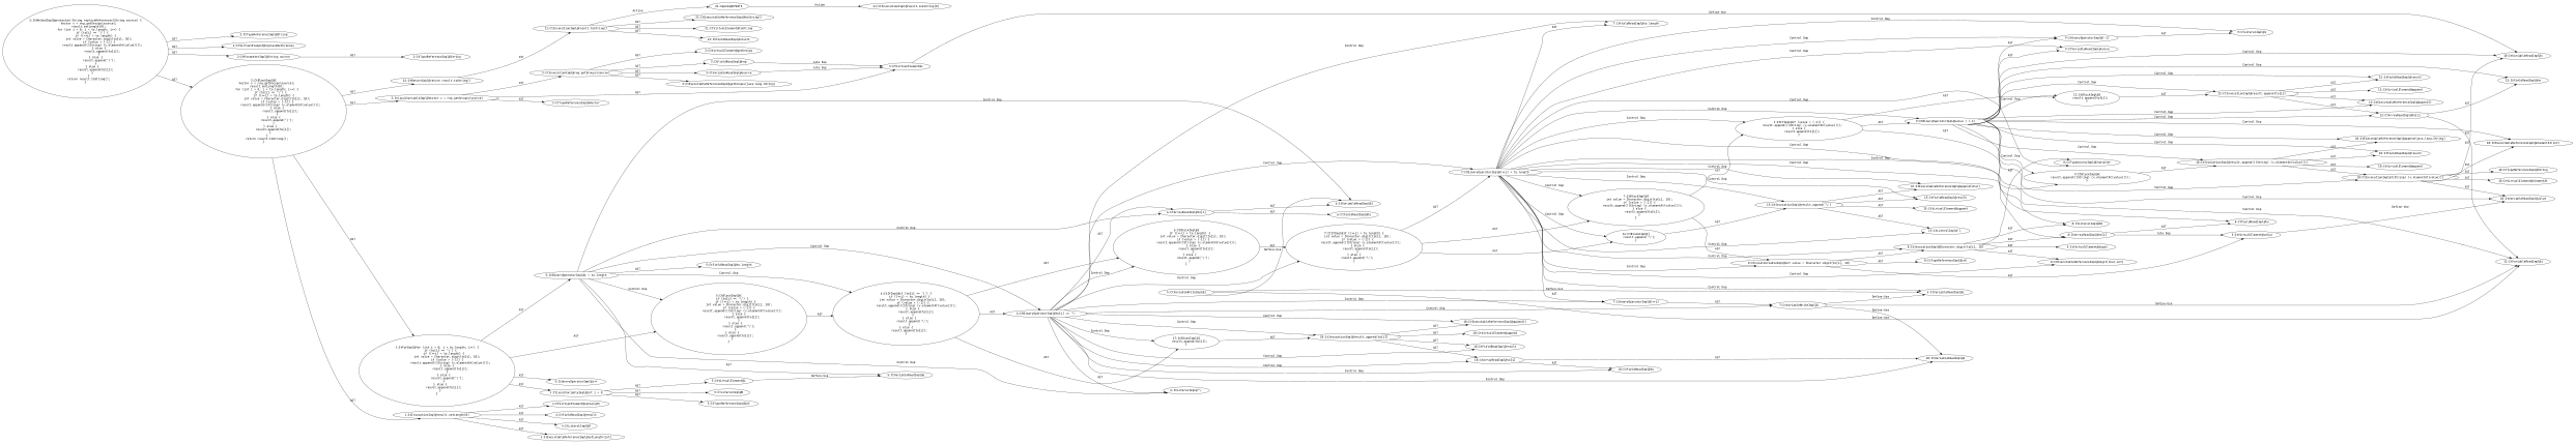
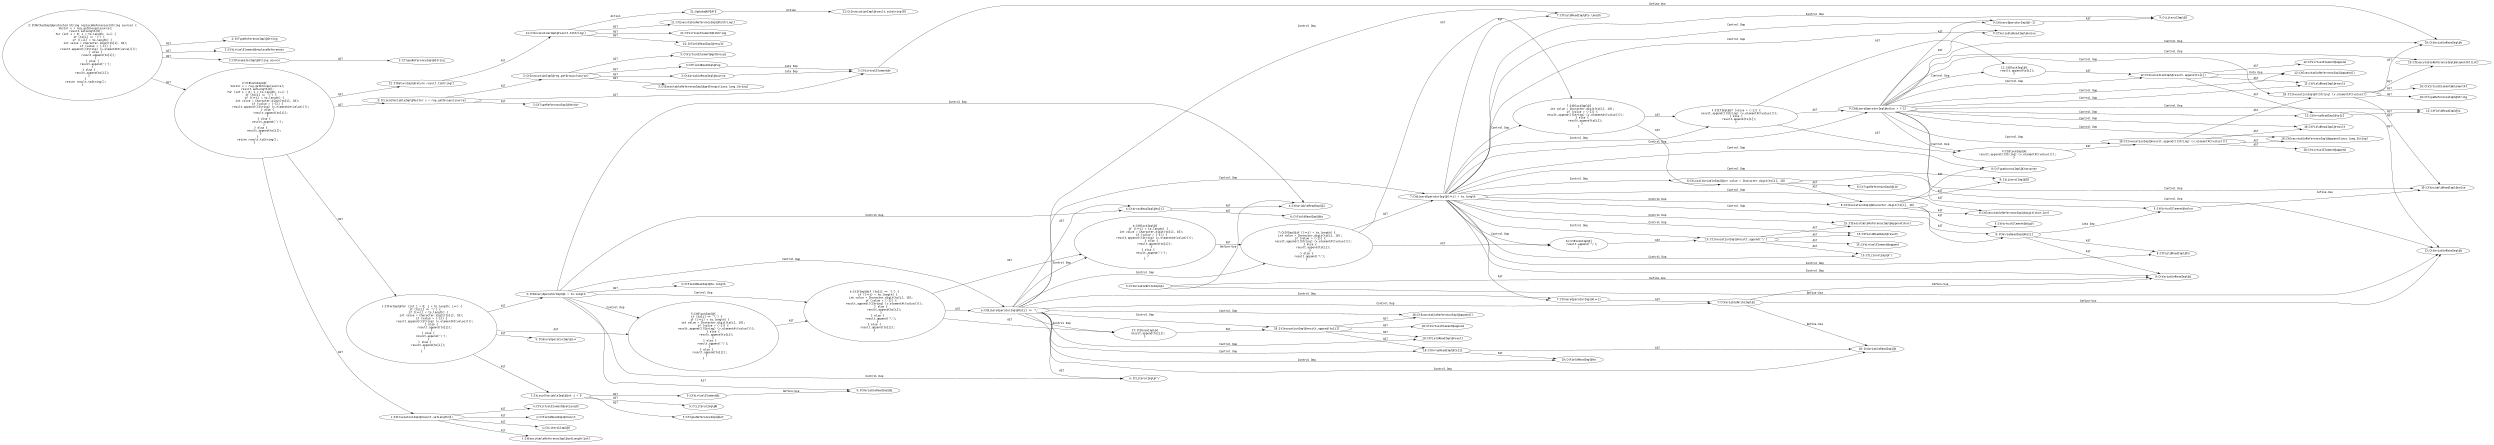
  digraph {
    fontname="JetBrains Mono"
    rankdir=LR
    node [fontname="JetBrains Mono" shape=ellipse]
    edge [fontname="JetBrains Mono"]
    n1 [label="2:CtTypeReferenceImpl@String"]
    n2 [label="2:CtVirtualElement@replaceReferences"]
    n3 [label="2:CtParameterImpl@String source"]
    n4 [label="2:CtTypeReferenceImpl@String"]
    n5 [label="3:CtTypeReferenceImpl@Vector"]
    n6 [label="3:CtExecutableReferenceImpl@getGroups(java.lang.String)"]
    n7 [label="3:CtVirtualElement@getGroups"]
    n8 [label="3:CtFieldReadImpl@reg"]
    n9 [label="3:CtVirtualElement@v"]
    n10 [label="10:CtVariableReadImpl@v"]
    n11 [label="3:CtVariableReadImpl@source"]
    n12 [label="3:CtInvocationImpl@reg.getGroups(source)"]
    n13 [label="3:CtLocalVariableImpl@Vector v = reg.getGroups(source)"]
    n14 [label="4:CtExecutableReferenceImpl@setLength(int)"]
    n15 [label="4:CtVirtualElement@setLength"]
    n16 [label="4:CtFieldReadImpl@result"]
    n17 [label="4:CtLiteralImpl@0"]
    n18 [label="4:CtInvocationImpl@result.setLength(0)"]
    n19 [label="5:CtTypeReferenceImpl@int"]
    n20 [label="5:CtLiteralImpl@0"]
    n21 [label="5:CtVirtualElement@i"]
    n22 [label="5:CtVariableReadImpl@i"]
    n23 [label="5:CtLocalVariableImpl@int i = 0"]
    n24 [label="5:CtFieldReadImpl@to.length"]
    n25 [label="5:CtBinaryOperatorImpl@i < to.length"]
    n26 [label="6:CtVariableReadImpl@i"]
    n27 [label="6:CtArrayReadImpl@to[i]"]
    n28 [label="6:CtLiteralImpl@'\\'"]
    n29 [label="6:CtBinaryOperatorImpl@to[i] == '\\'"]
    n30 [label="6:CtIfImpl@if (to[i] == '\\') \{\n    if ((++i) < to.length) \{\n        int value = Character.digit(to[i], 10);\n        if (value > (-1)) \{\n            result.append(((String) (v.elementAt(value))));\n        \} else \{\n            result.append(to[i]);\n        \}\n    \} else \{\n        result.append('\\');\n    \}\n\} else \{\n    result.append(to[i]);\n\}"]
    n31 [label="5:CtBlockImpl@\{\n    if (to[i] == '\\') \{\n        if ((++i) < to.length) \{\n            int value = Character.digit(to[i], 10);\n            if (value > (-1)) \{\n                result.append(((String) (v.elementAt(value))));\n            \} else \{\n                result.append(to[i]);\n            \}\n        \} else \{\n            result.append('\\');\n        \}\n    \} else \{\n        result.append(to[i]);\n    \}\n\}"]
    n32 [label="6:CtFieldReadImpl@to"]
    n33 [label="18:CtVariableReadImpl@i"]
    n34 [label="7:CtVariableWriteImpl@i"]
    n35 [label="7:CtUnaryOperatorImpl@(++i)"]
    n36 [label="7:CtFieldReadImpl@to.length"]
    n37 [label="7:CtBinaryOperatorImpl@(++i) < to.length"]
    n38 [label="7:CtIfImpl@if ((++i) < to.length) \{\n    int value = Character.digit(to[i], 10);\n    if (value > (-1)) \{\n        result.append(((String) (v.elementAt(value))));\n    \} else \{\n        result.append(to[i]);\n    \}\n\} else \{\n    result.append('\\');\n\}"]
    n39 [label="6:CtBlockImpl@\{\n    if ((++i) < to.length) \{\n        int value = Character.digit(to[i], 10);\n        if (value > (-1)) \{\n            result.append(((String) (v.elementAt(value))));\n        \} else \{\n            result.append(to[i]);\n        \}\n    \} else \{\n        result.append('\\');\n    \}\n\}"]
    n40 [label="18:CtExecutableReferenceImpl@append()"]
    n41 [label="18:CtFieldReadImpl@result"]
    n42 [label="18:CtFieldReadImpl@to"]
    n43 [label="18:CtArrayReadImpl@to[i]"]
    n44 [label="18:CtInvocationImpl@result.append(to[i])"]
    n45 [label="17:CtBlockImpl@\{\n    result.append(to[i]);\n\}"]
    n46 [label="5:CtVariableWriteImpl@i"]
    n47 [label="8:CtVariableReadImpl@i"]
    n48 [label="12:CtVariableReadImpl@i"]
    n49 [label="5:CtUnaryOperatorImpl@i++"]
    n50 [label="8:CtExecutableReferenceImpl@digit(char,int)"]
    n51 [label="8:CtTypeAccessImpl@Character"]
    n52 [label="8:CtFieldReadImpl@to"]
    n53 [label="8:CtArrayReadImpl@to[i]"]
    n54 [label="8:CtLiteralImpl@10"]
    n55 [label="8:CtInvocationImpl@Character.digit(to[i], 10)"]
    n56 [label="8:CtLocalVariableImpl@int value = Character.digit(to[i], 10)"]
    n57 [label="9:CtVariableReadImpl@value"]
    n58 [label="9:CtLiteralImpl@1"]
    n59 [label="9:CtUnaryOperatorImpl@(-1)"]
    n60 [label="9:CtBinaryOperatorImpl@value > (-1)"]
    n61 [label="9:CtIfImpl@if (value > (-1)) \{\n    result.append(((String) (v.elementAt(value))));\n\} else \{\n    result.append(to[i]);\n\}"]
    n62 [label="7:CtBlockImpl@\{\n    int value = Character.digit(to[i], 10);\n    if (value > (-1)) \{\n        result.append(((String) (v.elementAt(value))));\n    \} else \{\n        result.append(to[i]);\n    \}\n\}"]
    n63 [label="15:CtExecutableReferenceImpl@append(char)"]
    n64 [label="15:CtFieldReadImpl@result"]
    n65 [label="15:CtLiteralImpl@'\\'"]
    n66 [label="15:CtInvocationImpl@result.append('\\')"]
    n67 [label="14:CtBlockImpl@\{\n    result.append('\\');\n\}"]
    n68 [label="18:CtVirtualElement@append"]
    n69 [label="8:CtVirtualElement@value"]
    n70 [label="8:CtVirtualElement@digit"]
    n71 [label="8:CtTypeReferenceImpl@int"]
    n72 [label="10:CtVariableReadImpl@value"]
    n73 [label="10:CtExecutableReferenceImpl@append(java.lang.String)"]
    n74 [label="10:CtFieldReadImpl@result"]
    n75 [label="10:CtExecutableReferenceImpl@elementAt(int)"]
    n76 [label="10:CtInvocationImpl@((String) (v.elementAt(value)))"]
    n77 [label="10:CtInvocationImpl@result.append(((String) (v.elementAt(value))))"]
    n78 [label="9:CtBlockImpl@\{\n    result.append(((String) (v.elementAt(value))));\n\}"]
    n79 [label="12:CtExecutableReferenceImpl@append()"]
    n80 [label="12:CtFieldReadImpl@result"]
    n81 [label="12:CtFieldReadImpl@to"]
    n82 [label="12:CtArrayReadImpl@to[i]"]
    n83 [label="12:CtInvocationImpl@result.append(to[i])"]
    n84 [label="11:CtBlockImpl@\{\n    result.append(to[i]);\n\}"]
    n85 [label="15:CtVirtualElement@append"]
    n86 [label="10:CtVirtualElement@elementAt"]
    n87 [label="10:CtTypeReferenceImpl@String"]
    n88 [label="10:CtVirtualElement@append"]
    n89 [label="12:CtVirtualElement@append"]
    n90 [label="5:CtForImpl@for (int i = 0; i < to.length; i++) \{\n    if (to[i] == '\\') \{\n        if ((++i) < to.length) \{\n            int value = Character.digit(to[i], 10);\n            if (value > (-1)) \{\n                result.append(((String) (v.elementAt(value))));\n            \} else \{\n                result.append(to[i]);\n            \}\n        \} else \{\n            result.append('\\');\n        \}\n    \} else \{\n        result.append(to[i]);\n    \}\n\}"]
    n91 [label="21:CtExecutableReferenceImpl@toString()"]
    n92 [label="21:CtVirtualElement@toString"]
    n93 [label="21:CtFieldReadImpl@result"]
    n94 [label="21:CtInvocationImpl@result.toString()"]
    n95 [label="21:Update@UPDATE"]
    n96 [label="21:CtInvocationImpl@result.substring(0)"]
    n97 [label="21:CtReturnImpl@return result.toString()"]
    n98 [label="2:CtBlockImpl@\{\n    Vector v = reg.getGroups(source);\n    result.setLength(0);\n    for (int i = 0; i < to.length; i++) \{\n        if (to[i] == '\\') \{\n            if ((++i) < to.length) \{\n                int value = Character.digit(to[i], 10);\n                if (value > (-1)) \{\n                    result.append(((String) (v.elementAt(value))));\n                \} else \{\n                    result.append(to[i]);\n                \}\n            \} else \{\n                result.append('\\');\n            \}\n        \} else \{\n            result.append(to[i]);\n        \}\n    \}\n    return result.toString();\n\}"]
    n99 [label="2:CtMethodImpl@protected String replaceReferences(String source) \{\n    Vector v = reg.getGroups(source);\n    result.setLength(0);\n    for (int i = 0; i < to.length; i++) \{\n        if (to[i] == '\\') \{\n            if ((++i) < to.length) \{\n                int value = Character.digit(to[i], 10);\n                if (value > (-1)) \{\n                    result.append(((String) (v.elementAt(value))));\n                \} else \{\n                    result.append(to[i]);\n                \}\n            \} else \{\n                result.append('\\');\n            \}\n        \} else \{\n            result.append(to[i]);\n        \}\n    \}\n    return result.toString();\n\}"]
    n3 -> n4 [label=AST]
    n8 -> n9 [label="Data Dep"]
    n9 -> n10 [label="Define-Use"]
    n11 -> n9 [label="Data Dep"]
    n12 -> n6 [label=AST]
    n12 -> n7 [label=AST]
    n12 -> n8 [label=AST]
    n12 -> n11 [label=AST]
    n13 -> n5 [label=AST]
    n13 -> n9 [label=AST]
    n13 -> n12 [label=AST]
    n18 -> n14 [label=AST]
    n18 -> n15 [label=AST]
    n18 -> n16 [label=AST]
    n18 -> n17 [label=AST]
    n21 -> n22 [label="Define-Use"]
    n23 -> n19 [label=AST]
    n23 -> n20 [label=AST]
    n23 -> n21 [label=AST]
    n25 -> n22 [label=AST]
    n25 -> n24 [label=AST]
    n25 -> n26 [label="Control Dep"]
    n25 -> n27 [label="Control Dep"]
    n25 -> n28 [label="Control Dep"]
    n25 -> n29 [label="Control Dep"]
    n25 -> n30 [label="Control Dep"]
    n25 -> n31 [label="Control Dep"]
    n27 -> n26 [label=AST]
    n27 -> n32 [label=AST]
    n29 -> n27 [label=AST]
    n29 -> n28 [label=AST]
    n29 -> n33 [label="Control Dep"]
    n29 -> n34 [label="Control Dep"]
    n29 -> n35 [label="Control Dep"]
    n29 -> n36 [label="Control Dep"]
    n29 -> n37 [label="Control Dep"]
    n29 -> n38 [label="Control Dep"]
    n29 -> n39 [label="Control Dep"]
    n29 -> n40 [label="Control Dep"]
    n29 -> n41 [label="Control Dep"]
    n29 -> n42 [label="Control Dep"]
    n29 -> n43 [label="Control Dep"]
    n29 -> n44 [label="Control Dep"]
    n29 -> n45 [label="Control Dep"]
    n30 -> n29 [label=AST]
    n30 -> n39 [label=AST]
    n30 -> n45 [label=AST]
    n31 -> n30 [label=AST]
    n34 -> n33 [label="Define-Use"]
    n34 -> n47 [label="Define-Use"]
    n34 -> n48 [label="Define-Use"]
    n35 -> n34 [label=AST]
    n37 -> n35 [label=AST]
    n37 -> n36 [label=AST]
    n37 -> n47 [label="Control Dep"]
    n37 -> n50 [label="Control Dep"]
    n37 -> n51 [label="Control Dep"]
    n37 -> n52 [label="Control Dep"]
    n37 -> n53 [label="Control Dep"]
    n37 -> n54 [label="Control Dep"]
    n37 -> n55 [label="Control Dep"]
    n37 -> n56 [label="Control Dep"]
    n37 -> n57 [label="Control Dep"]
    n37 -> n58 [label="Control Dep"]
    n37 -> n59 [label="Control Dep"]
    n37 -> n60 [label="Control Dep"]
    n37 -> n61 [label="Control Dep"]
    n37 -> n62 [label="Control Dep"]
    n37 -> n63 [label="Control Dep"]
    n37 -> n64 [label="Control Dep"]
    n37 -> n65 [label="Control Dep"]
    n37 -> n66 [label="Control Dep"]
    n37 -> n67 [label="Control Dep"]
    n38 -> n37 [label=AST]
    n38 -> n62 [label=AST]
    n38 -> n67 [label=AST]
    n39 -> n38 [label=AST]
    n43 -> n33 [label=AST]
    n43 -> n42 [label=AST]
    n44 -> n40 [label=AST]
    n44 -> n41 [label=AST]
    n44 -> n43 [label=AST]
    n44 -> n68 [label=AST]
    n45 -> n44 [label=AST]
    n46 -> n26 [label="Define-Use"]
    n46 -> n47 [label="Define-Use"]
    n46 -> n48 [label="Define-Use"]
+   n53 -> n47 [label=AST]
    n53 -> n52 [label=AST]
    n53 -> n69 [label="Data Dep"]
    n55 -> n50 [label=AST]
    n55 -> n51 [label=AST]
    n55 -> n53 [label=AST]
    n55 -> n54 [label=AST]
    n55 -> n70 [label=AST]
    n56 -> n55 [label=AST]
    n56 -> n69 [label=AST]
    n56 -> n71 [label=AST]
    n59 -> n58 [label=AST]
    n60 -> n10 [label="Control Dep"]
    n60 -> n48 [label="Control Dep"]
    n60 -> n57 [label=AST]
    n60 -> n59 [label=AST]
    n60 -> n72 [label="Control Dep"]
    n60 -> n73 [label="Control Dep"]
    n60 -> n74 [label="Control Dep"]
    n60 -> n75 [label="Control Dep"]
    n60 -> n76 [label="Control Dep"]
    n60 -> n77 [label="Control Dep"]
    n60 -> n78 [label="Control Dep"]
    n60 -> n79 [label="Control Dep"]
    n60 -> n80 [label="Control Dep"]
    n60 -> n81 [label="Control Dep"]
    n60 -> n82 [label="Control Dep"]
    n60 -> n83 [label="Control Dep"]
    n60 -> n84 [label="Control Dep"]
    n61 -> n60 [label=AST]
    n61 -> n78 [label=AST]
    n61 -> n84 [label=AST]
    n62 -> n56 [label=AST]
    n62 -> n61 [label=AST]
    n66 -> n63 [label=AST]
    n66 -> n64 [label=AST]
    n66 -> n65 [label=AST]
    n66 -> n85 [label=AST]
    n67 -> n66 [label=AST]
    n69 -> n72 [label="Define-Use"]
    n76 -> n10 [label=AST]
    n76 -> n72 [label=AST]
    n76 -> n75 [label=AST]
    n76 -> n86 [label=AST]
    n76 -> n87 [label=AST]
    n77 -> n73 [label=AST]
    n77 -> n74 [label=AST]
    n77 -> n76 [label=AST]
    n77 -> n88 [label=AST]
    n78 -> n77 [label=AST]
    n82 -> n48 [label=AST]
    n82 -> n81 [label=AST]
-   n83 -> n79 [label=AST]
+   n83 -> n79 [label="Data Dep"]
    n83 -> n80 [label=AST]
    n83 -> n82 [label=AST]
    n83 -> n89 [label=AST]
    n84 -> n83 [label=AST]
    n90 -> n23 [label=AST]
    n90 -> n25 [label=AST]
    n90 -> n31 [label=AST]
    n90 -> n49 [label=AST]
    n94 -> n91 [label=AST]
    n94 -> n92 [label=AST]
    n94 -> n93 [label=AST]
    n94 -> n95 [label=Action]
    n95 -> n96 [label=Action]
    n97 -> n94 [label=AST]
    n98 -> n13 [label=AST]
    n98 -> n18 [label=AST]
    n98 -> n90 [label=AST]
    n98 -> n97 [label=AST]
    n99 -> n1 [label=AST]
    n99 -> n2 [label=AST]
    n99 -> n3 [label=AST]
    n99 -> n98 [label=AST]
  }
